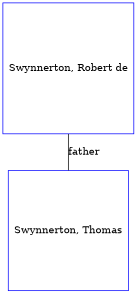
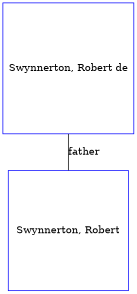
  digraph {
    node [color=blue regular=1 shape=box]
-   n1 [label="Swynnerton, Thomas"]
+   n1 [label="Swynnerton, Robert"]
    n2 [label="Swynnerton, Robert de"]
    n2 -> n1 [arrowsize=0.0 dir=none label=father]
  }
